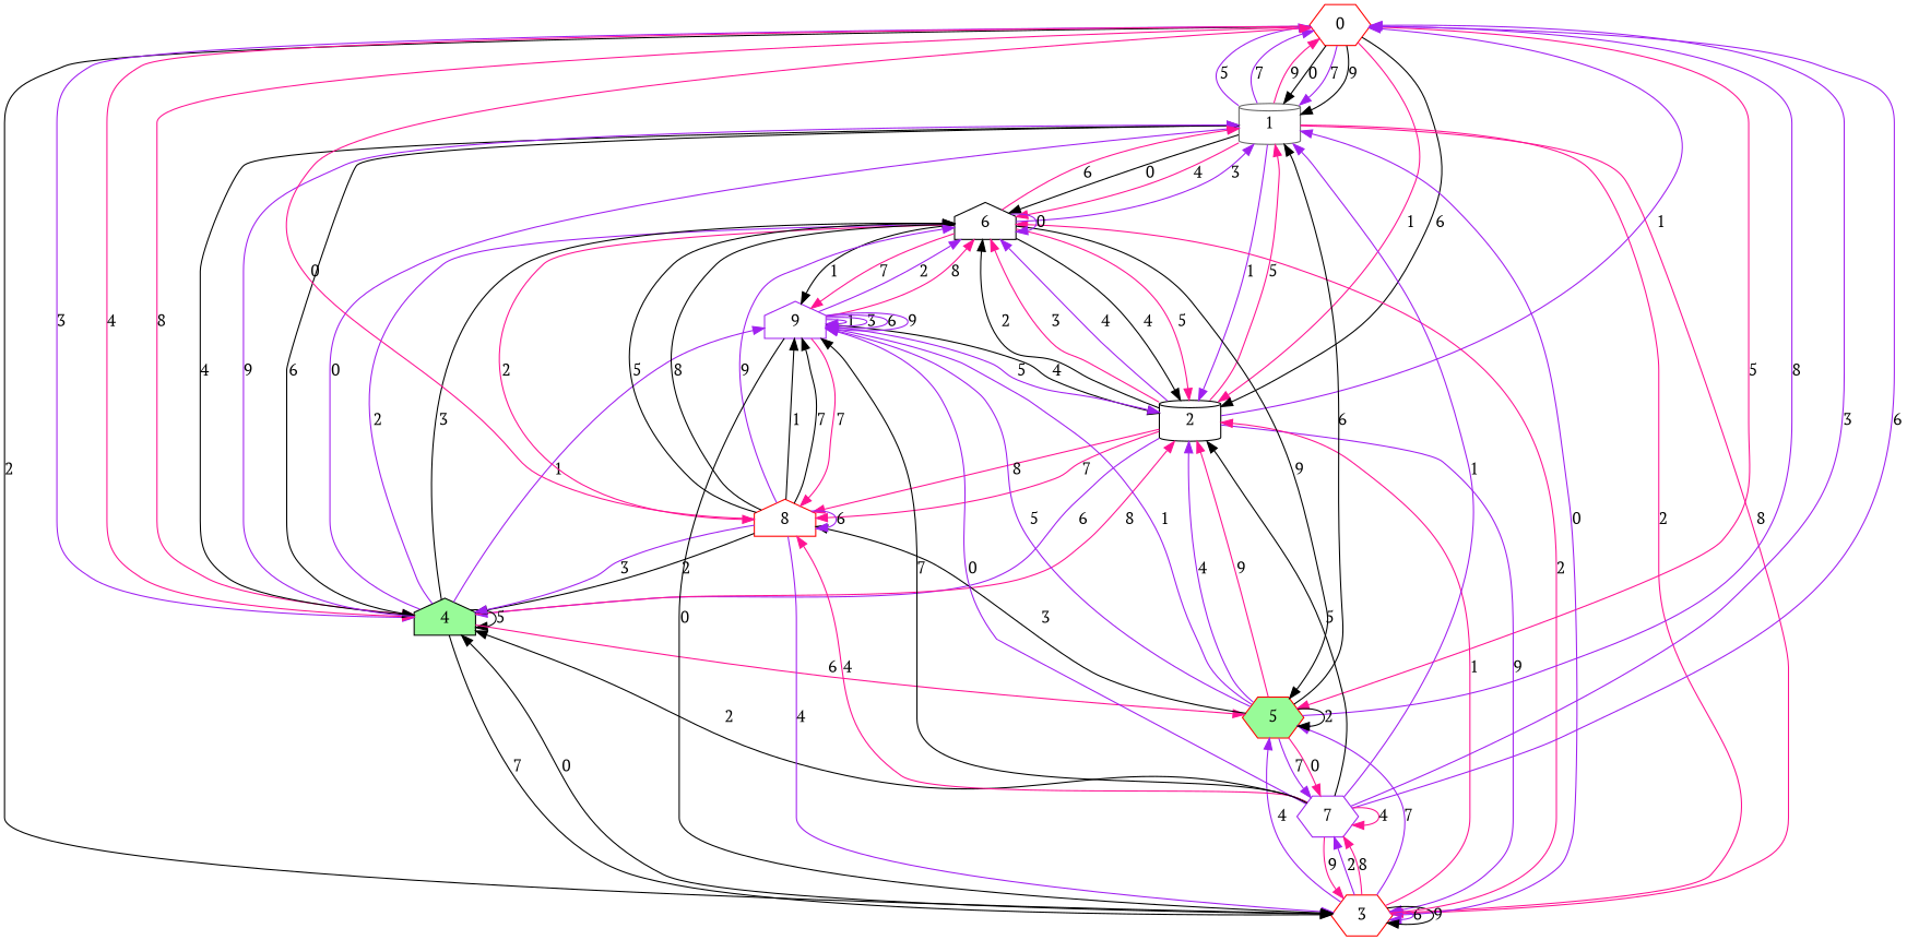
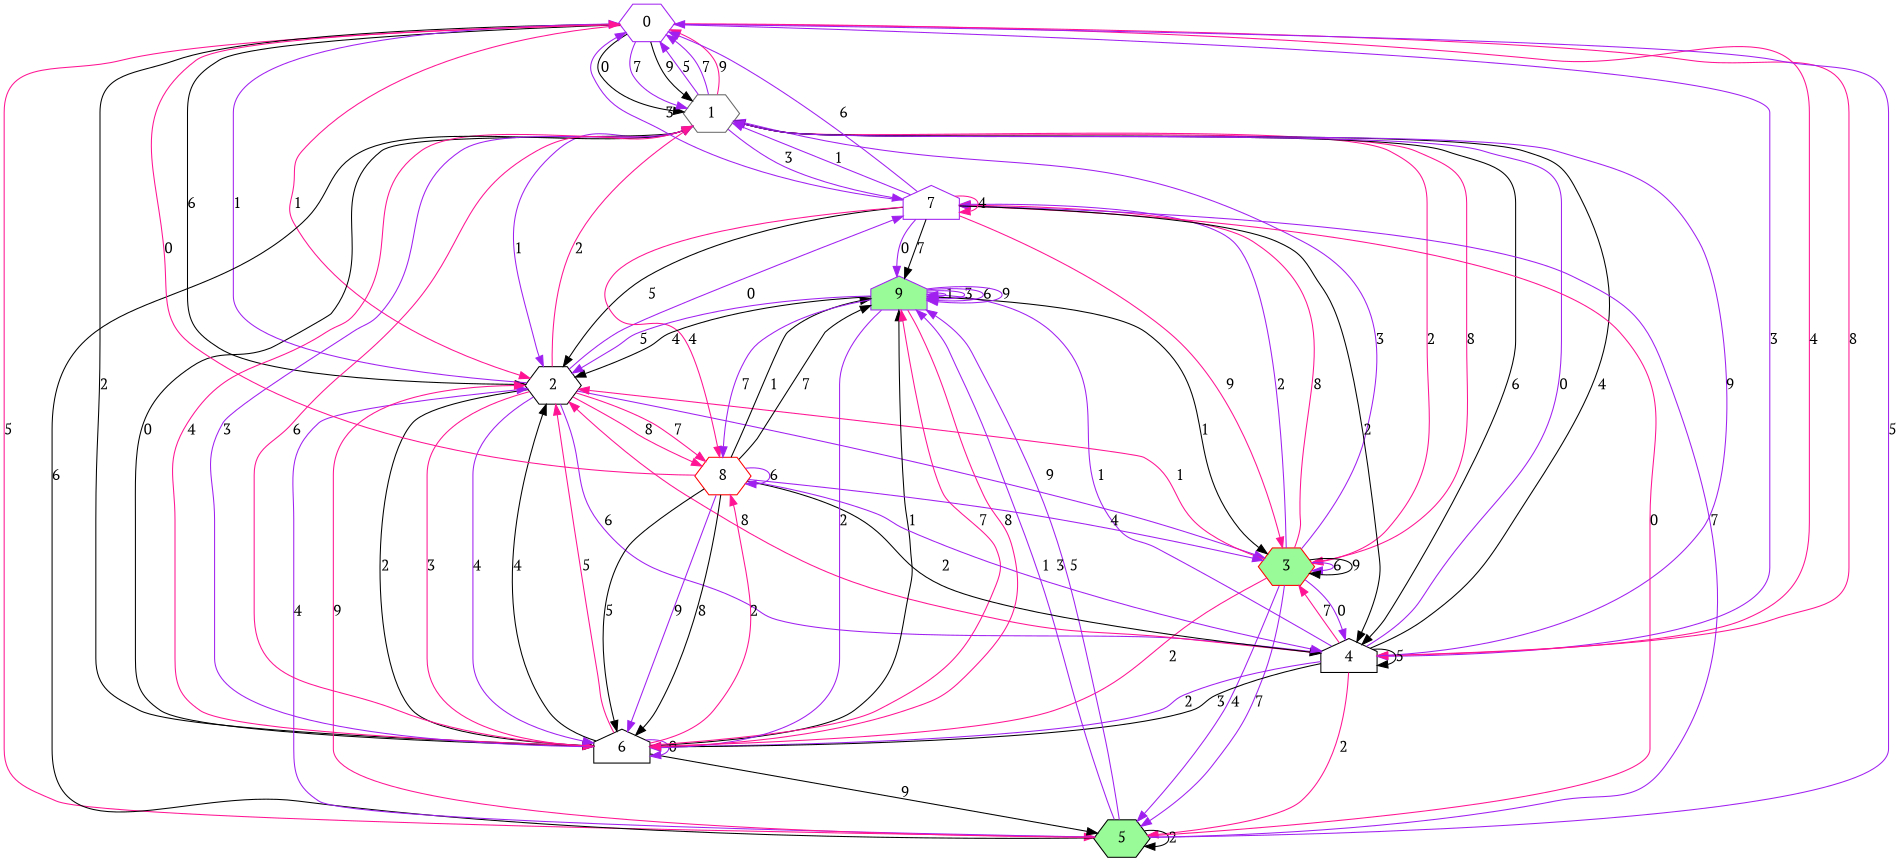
  digraph {
    fontname="PT Serif"
    node [color=red fillcolor=white fontname="PT Serif" shape=house style=filled]
    edge [color=purple fontname="PT Serif"]
-   n1 [label=0 shape=hexagon]
-   n2 [color=gray40 label=1 shape=cylinder]
-   n3 [color=black label=2 shape=cylinder]
-   n4 [label=3 shape=hexagon]
-   n5 [color=black fillcolor=palegreen label=4]
-   n6 [fillcolor=palegreen label=5 shape=hexagon]
+   n1 [color=purple label=0 shape=hexagon]
+   n2 [color=gray40 label=1 shape=hexagon]
+   n3 [color=black label=2 shape=hexagon]
+   n4 [fillcolor=palegreen label=3 shape=hexagon]
+   n5 [color=black label=4]
+   n6 [color=black fillcolor=palegreen label=5 shape=hexagon]
    n7 [color=black label=6]
-   n8 [color=purple label=7 shape=hexagon]
-   n9 [label=8]
-   n10 [color=purple label=9]
+   n8 [color=purple label=7]
+   n9 [label=8 shape=hexagon]
+   n10 [color=purple fillcolor=palegreen label=9]
    n1 -> n2 [color=black label=0]
    n1 -> n2 [label=7]
    n1 -> n2 [color=black label=9]
    n1 -> n3 [color=deeppink label=1]
    n1 -> n3 [color=black label=6]
-   n1 -> n4 [color=black label=2]
+   n1 -> n7 [color=black label=2]
    n1 -> n5 [label=3]
    n1 -> n5 [color=deeppink label=4]
    n1 -> n5 [color=deeppink label=8]
    n1 -> n6 [color=deeppink label=5]
    n2 -> n1 [label=5]
    n2 -> n1 [label=7]
    n2 -> n1 [color=deeppink label=9]
    n2 -> n3 [label=1]
    n2 -> n4 [color=deeppink label=2]
    n2 -> n4 [color=deeppink label=8]
    n2 -> n5 [color=black label=6]
    n2 -> n7 [color=black label=0]
    n2 -> n7 [color=deeppink label=4]
+   n2 -> n8 [label=3]
    n3 -> n1 [label=1]
-   n3 -> n2 [color=deeppink label=5]
+   n3 -> n2 [color=deeppink label=2]
    n3 -> n4 [label=9]
    n3 -> n5 [label=6]
    n3 -> n7 [color=black label=2]
    n3 -> n7 [color=deeppink label=3]
    n3 -> n7 [label=4]
+   n3 -> n8 [label=0]
    n3 -> n9 [color=deeppink label=7]
    n3 -> n9 [color=deeppink label=8]
-   n4 -> n2 [label=0]
+   n4 -> n2 [label=3]
    n4 -> n3 [color=deeppink label=1]
    n4 -> n4 [label=6]
    n4 -> n4 [color=black label=9]
-   n4 -> n5 [color=black label=0]
+   n4 -> n5 [label=0]
    n4 -> n6 [label=4]
    n4 -> n6 [label=7]
    n4 -> n7 [color=deeppink label=2]
    n4 -> n8 [label=2]
    n4 -> n8 [color=deeppink label=8]
    n5 -> n2 [label=0]
    n5 -> n2 [color=black label=4]
    n5 -> n2 [label=9]
    n5 -> n3 [color=deeppink label=8]
-   n5 -> n4 [color=black label=7]
+   n5 -> n4 [color=deeppink label=7]
    n5 -> n5 [color=black label=5]
-   n5 -> n6 [color=deeppink label=6]
+   n5 -> n6 [color=deeppink label=2]
    n5 -> n7 [label=2]
    n5 -> n7 [color=black label=3]
    n5 -> n10 [label=1]
-   n6 -> n1 [label=8]
+   n6 -> n1 [label=5]
    n6 -> n2 [color=black label=6]
    n6 -> n3 [label=4]
    n6 -> n3 [color=deeppink label=9]
    n6 -> n6 [color=black label=2]
    n6 -> n8 [color=deeppink label=0]
    n6 -> n8 [label=7]
-   n6 -> n9 [color=black label=3]
    n6 -> n10 [label=1]
    n6 -> n10 [label=5]
    n7 -> n2 [label=3]
    n7 -> n2 [color=deeppink label=6]
    n7 -> n3 [color=black label=4]
    n7 -> n3 [color=deeppink label=5]
    n7 -> n6 [color=black label=9]
    n7 -> n7 [label=0]
    n7 -> n9 [color=deeppink label=2]
    n7 -> n10 [color=black label=1]
    n7 -> n10 [color=deeppink label=7]
    n8 -> n1 [label=3]
    n8 -> n1 [label=6]
    n8 -> n2 [label=1]
    n8 -> n3 [color=black label=5]
    n8 -> n4 [color=deeppink label=9]
    n8 -> n5 [color=black label=2]
    n8 -> n8 [color=deeppink label=4]
    n8 -> n9 [color=deeppink label=4]
    n8 -> n10 [label=0]
    n8 -> n10 [color=black label=7]
    n9 -> n1 [color=deeppink label=0]
    n9 -> n4 [label=4]
    n9 -> n5 [color=black label=2]
    n9 -> n5 [label=3]
    n9 -> n7 [color=black label=5]
    n9 -> n7 [color=black label=8]
    n9 -> n7 [label=9]
    n9 -> n9 [label=6]
    n9 -> n10 [color=black label=1]
    n9 -> n10 [color=black label=7]
    n10 -> n3 [color=black label=4]
    n10 -> n3 [label=5]
-   n10 -> n4 [color=black label=0]
+   n10 -> n4 [color=black label=1]
    n10 -> n7 [label=2]
    n10 -> n7 [color=deeppink label=8]
-   n10 -> n9 [color=deeppink label=7]
+   n10 -> n9 [label=7]
    n10 -> n10 [label=1]
    n10 -> n10 [label=3]
    n10 -> n10 [label=6]
    n10 -> n10 [label=9]
  }
